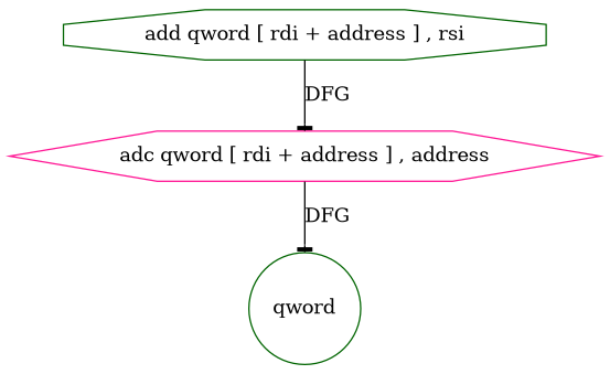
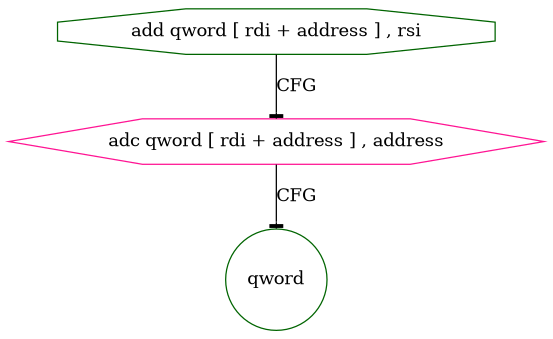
  digraph {
    node [color=darkgreen]
    edge [arrowhead=tee]
    n1 [label="add qword [ rdi + address ] , rsi" shape=octagon]
    n2 [color=deeppink label="adc qword [ rdi + address ] , address" shape=hexagon]
    n3 [label=qword shape=circle]
-   n1 -> n2 [label=DFG]
-   n2 -> n3 [label=DFG]
+   n1 -> n2 [label=CFG]
+   n2 -> n3 [label=CFG]
  }
